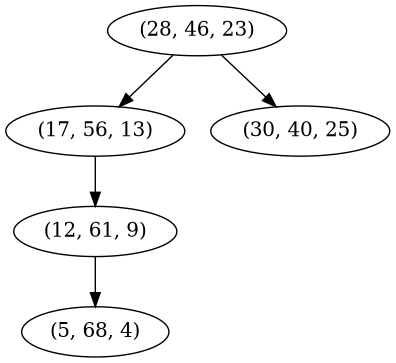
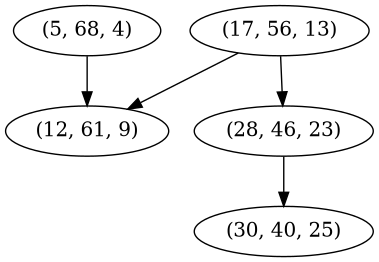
  digraph {
    "(5, 68, 4)"
    "(12, 61, 9)"
    "(17, 56, 13)"
    "(28, 46, 23)"
    n5 [label="(30, 40, 25)"]
-   "(12, 61, 9)" -> "(5, 68, 4)"
+   "(5, 68, 4)" -> "(12, 61, 9)"
    "(17, 56, 13)" -> "(12, 61, 9)"
-   "(28, 46, 23)" -> "(17, 56, 13)"
+   "(17, 56, 13)" -> "(28, 46, 23)"
    "(28, 46, 23)" -> n5
  }
